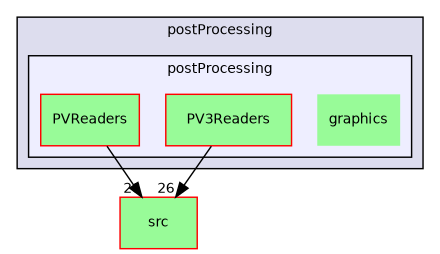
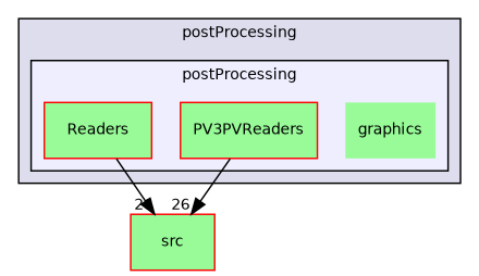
  digraph {
    compound=true
    node [fillcolor=palegreen fontname=Helvetica fontsize=10 shape=box style=filled color=red]
    edge [headlabel=26 labeldistance=1.5 labelfontname=Helvetica labelfontsize=10]
    n1 [label=graphics shape=plaintext color=""]
-   n2 [label=PV3Readers]
-   n3 [label=PVReaders]
+   n2 [label=PV3PVReaders]
+   n3 [label=Readers]
    n4 [label=src]
    subgraph cluster_1 {
      bgcolor="#ddddee"
      fontname=Helvetica
      fontsize=10
      label=postProcessing
      pencolor=black
      subgraph cluster_2 {
        bgcolor="#eeeeff"
        fontname=Helvetica
        fontsize=10
        label=postProcessing
        pencolor=black
        n1
        n2
        n3
      }
    }
    n2 -> n4
    n3 -> n4
  }
